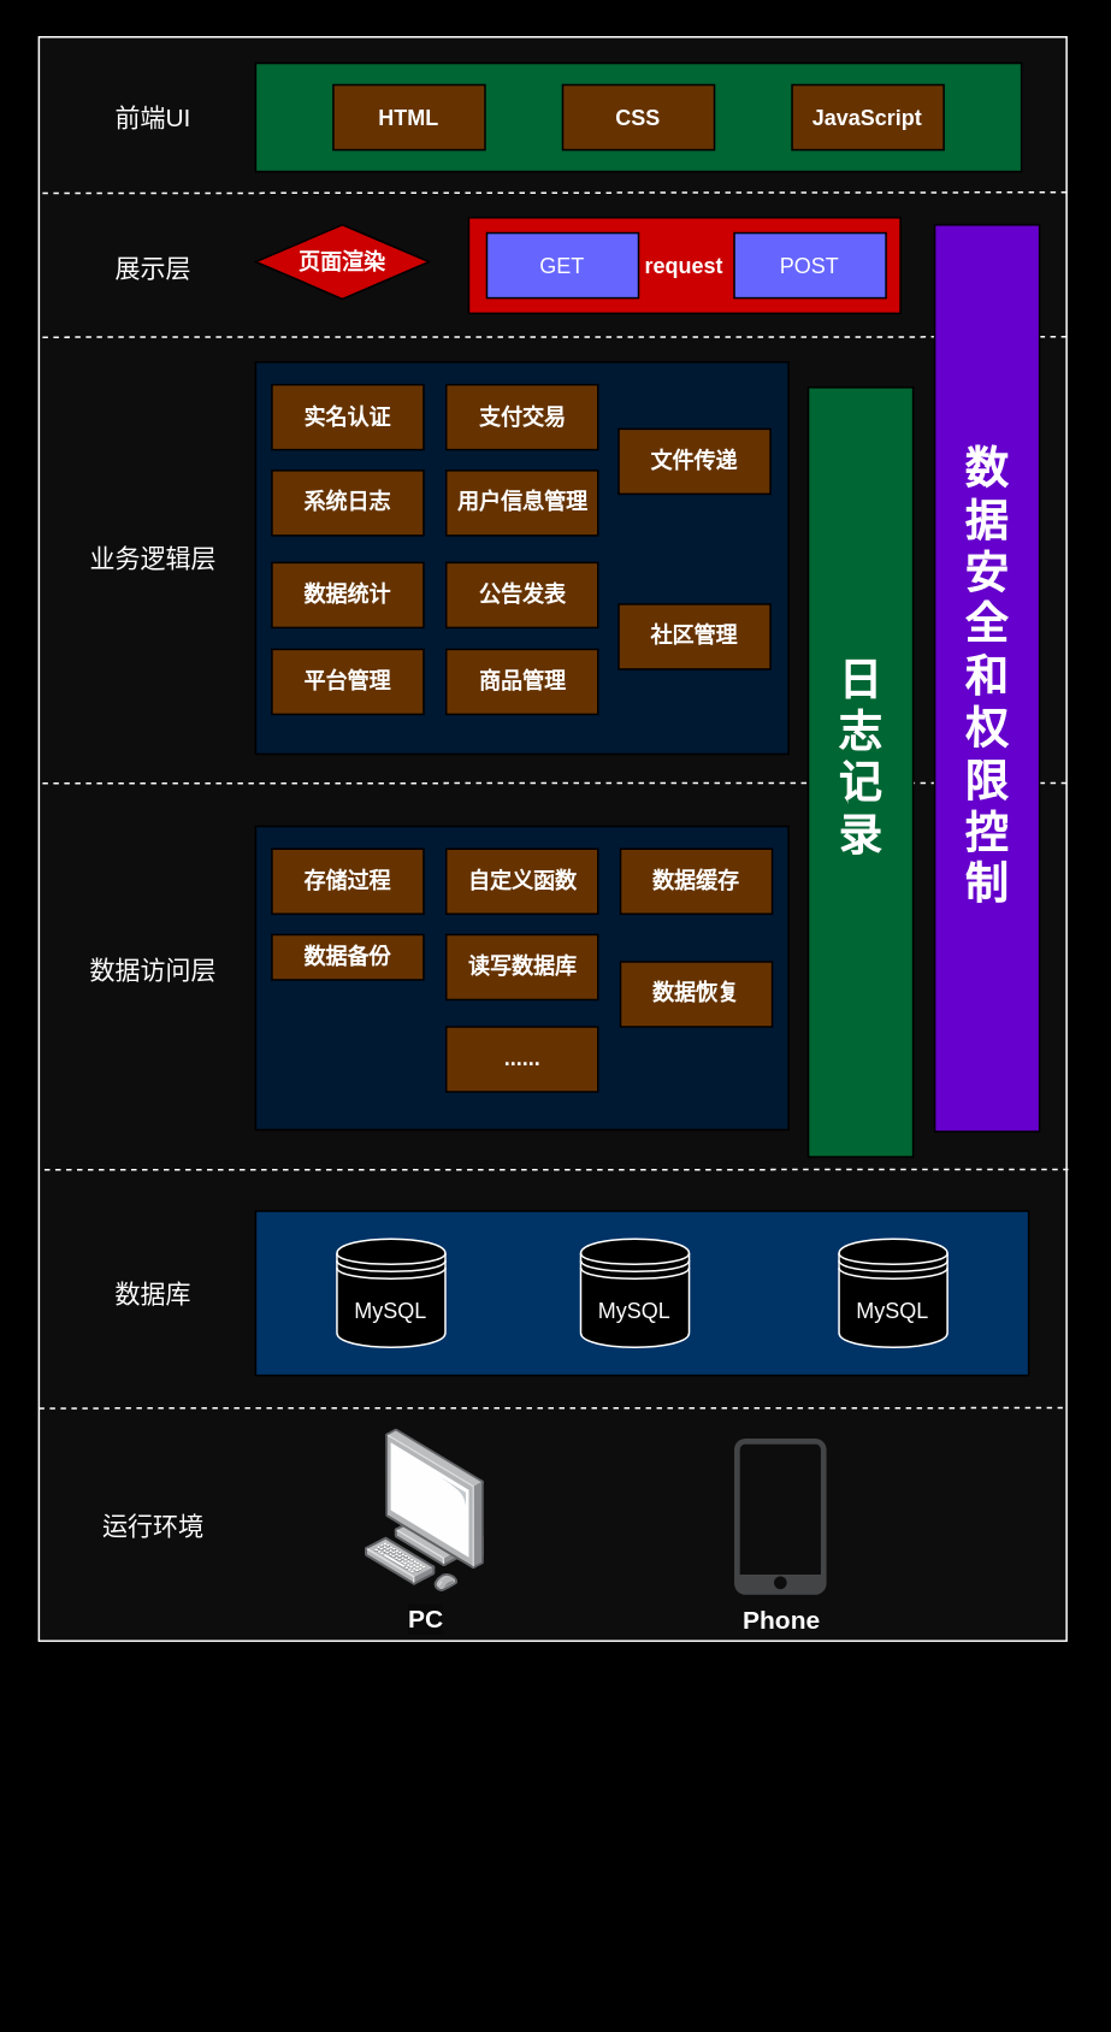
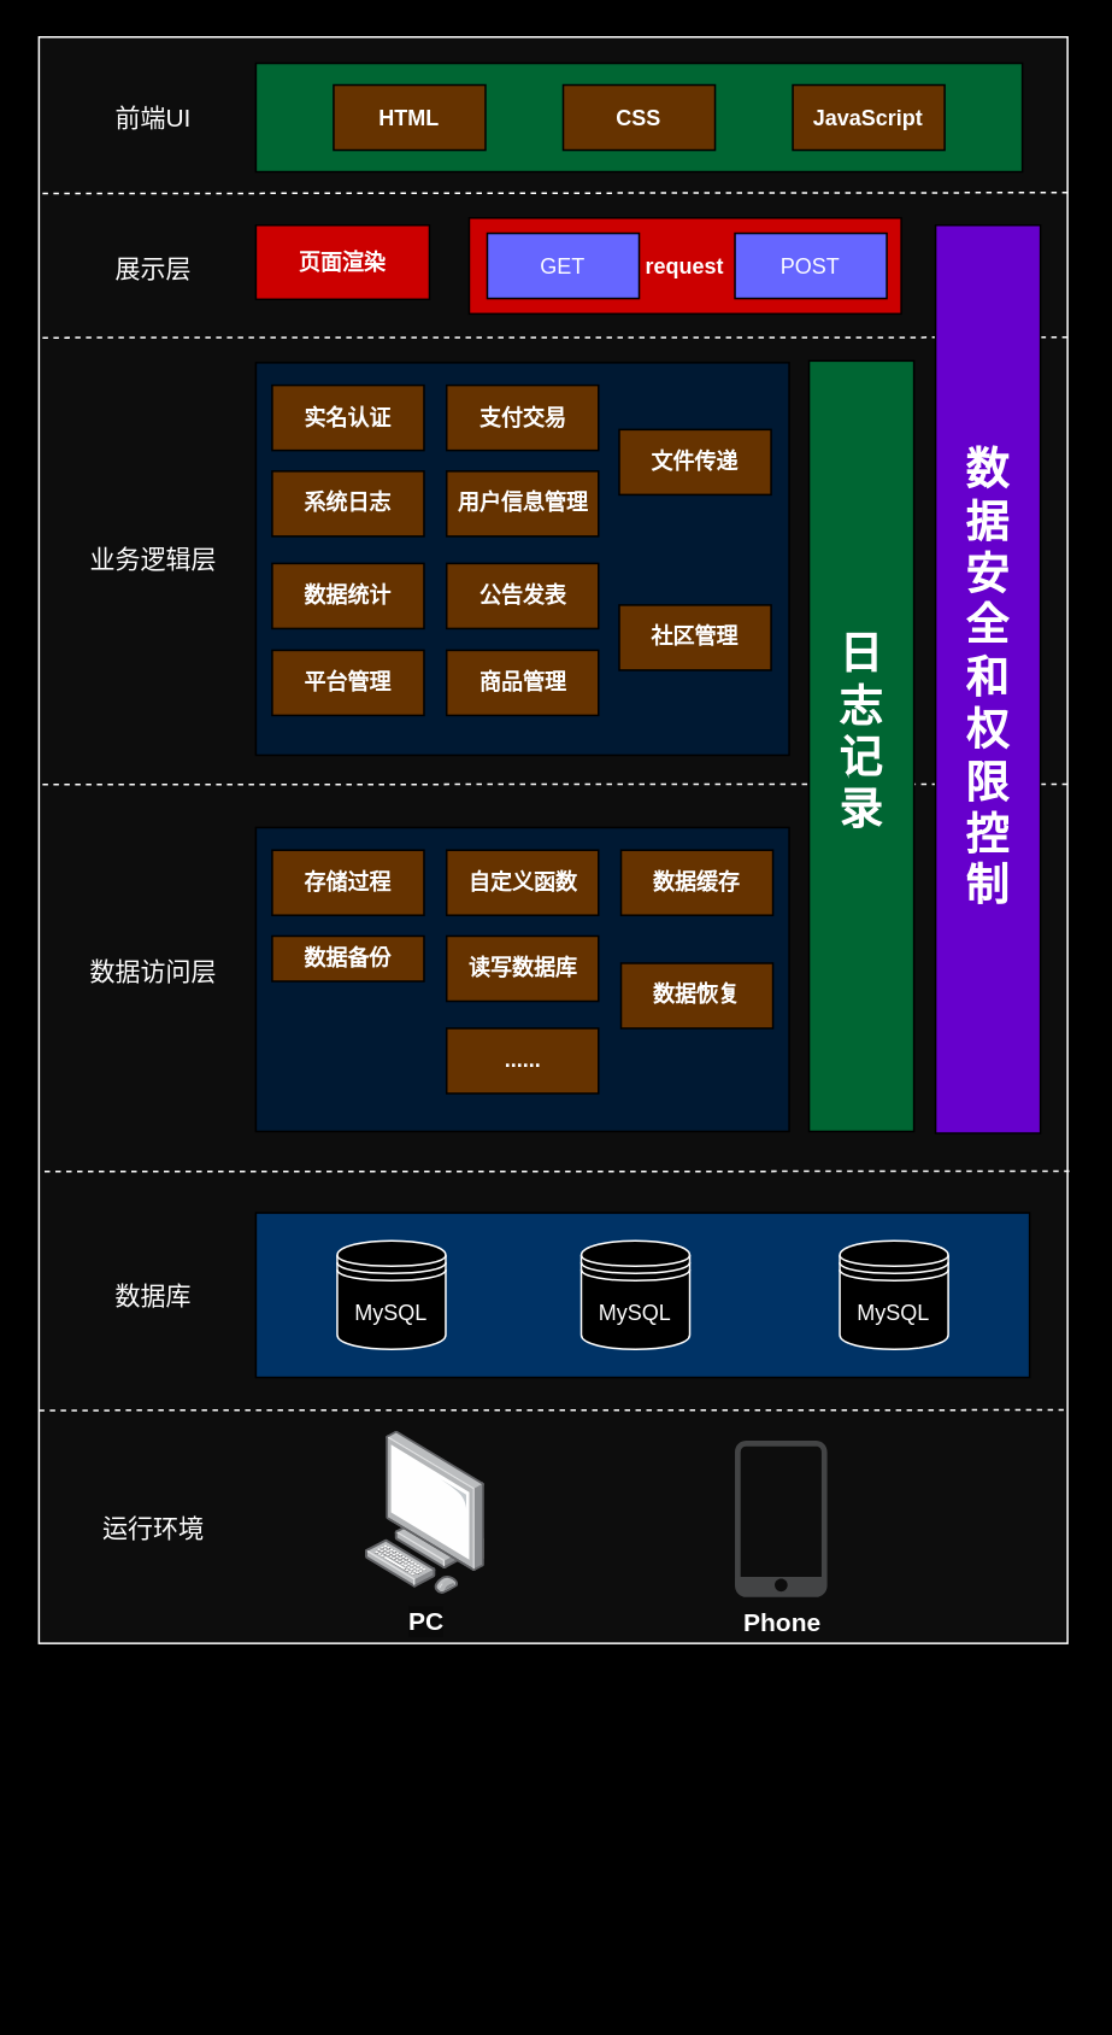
  <mxCell id="0" />
  <mxCell id="1" parent="0" />
  <mxCell id="2" value="" style="rounded=0;whiteSpace=wrap;html=1;fillColor=#0D0D0D;strokeColor=#FFFFFF;" parent="1" vertex="1"><mxGeometry x="21" y="20" width="569" height="888" as="geometry" /></mxCell>
  <mxCell id="3" value="" style="endArrow=none;dashed=1;html=1;rounded=0;exitX=0.001;exitY=0.152;exitDx=0;exitDy=0;exitPerimeter=0;strokeColor=#FFFFFF;" parent="1" edge="1"><mxGeometry width="50" height="50" relative="1" as="geometry"><mxPoint x="22.999" y="106.488" as="sourcePoint" /><mxPoint x="592.43" y="106" as="targetPoint" /><Array as="points" /></mxGeometry></mxCell>
  <mxCell id="4" value="" style="endArrow=none;dashed=1;html=1;rounded=0;exitX=0.002;exitY=0.3;exitDx=0;exitDy=0;exitPerimeter=0;strokeColor=#FFFFFF;" parent="1" edge="1"><mxGeometry width="50" height="50" relative="1" as="geometry"><mxPoint x="22.998" y="186.2" as="sourcePoint" /><mxPoint x="589.86" y="186" as="targetPoint" /></mxGeometry></mxCell>
  <mxCell id="5" value="前端UI" style="text;html=1;align=center;verticalAlign=middle;resizable=0;points=[];autosize=1;strokeColor=none;fillColor=none;fontColor=#FFFFFF;fontSize=14;" parent="1" vertex="1"><mxGeometry x="54" y="50" width="60" height="29" as="geometry" /></mxCell>
  <mxCell id="6" value="" style="rounded=0;whiteSpace=wrap;html=1;fillColor=#006633;" parent="1" vertex="1"><mxGeometry x="141" y="34.5" width="424" height="60" as="geometry" /></mxCell>
  <mxCell id="7" value="&lt;font color=&quot;#ffffff&quot;&gt;HTML&lt;/font&gt;" style="rounded=0;whiteSpace=wrap;html=1;fillStyle=auto;fillColor=#663300;fontStyle=1" parent="1" vertex="1"><mxGeometry x="184" y="46.5" width="84" height="36" as="geometry" /></mxCell>
  <mxCell id="8" value="&lt;font color=&quot;#ffffff&quot;&gt;CSS&lt;span style=&quot;font-family: monospace; font-size: 0px; text-align: start; text-wrap-mode: nowrap;&quot;&gt;%3CmxGraphModel%3E%3Croot%3E%3CmxCell%20id%3D%220%22%2F%3E%3CmxCell%20id%3D%221%22%20parent%3D%220%22%2F%3E%3CmxCell%20id%3D%222%22%20value%3D%22HTML%22%20style%3D%22rounded%3D0%3BwhiteSpace%3Dwrap%3Bhtml%3D1%3BfillStyle%3Dauto%3BfillColor%3D%23663300%3B%22%20vertex%3D%221%22%20parent%3D%221%22%3E%3CmxGeometry%20x%3D%22300%22%20y%3D%22-15.5%22%20width%3D%2284%22%20height%3D%2236%22%20as%3D%22geometry%22%2F%3E%3C%2FmxCell%3E%3C%2Froot%3E%3C%2FmxGraphModel%3E&lt;/span&gt;&lt;/font&gt;" style="rounded=0;whiteSpace=wrap;html=1;fillStyle=auto;fillColor=#663300;fontStyle=1" vertex="1" parent="1"><mxGeometry x="311" y="46.5" width="84" height="36" as="geometry" /></mxCell>
  <mxCell id="9" value="&lt;font color=&quot;#ffffff&quot;&gt;JavaScript&lt;/font&gt;" style="rounded=0;whiteSpace=wrap;html=1;fillStyle=auto;fillColor=#663300;fontStyle=1" vertex="1" parent="1"><mxGeometry x="438" y="46.5" width="84" height="36" as="geometry" /></mxCell>
  <mxCell id="10" value="展示层" style="text;html=1;align=center;verticalAlign=middle;resizable=0;points=[];autosize=1;strokeColor=none;fillColor=none;fontColor=#FFFFFF;fontSize=14;" vertex="1" parent="1"><mxGeometry x="54" y="133" width="60" height="29" as="geometry" /></mxCell>
- <mxCell id="11" value="&lt;font color=&quot;#ffffff&quot;&gt;页面渲染&lt;/font&gt;" style="rhombus;whiteSpace=wrap;html=1;fillStyle=auto;fillColor=#CC0000;fontStyle=1;" vertex="1" parent="1"><mxGeometry x="141" y="124" width="96" height="41" as="geometry" /></mxCell>
+ <mxCell id="11" value="&lt;font color=&quot;#ffffff&quot;&gt;页面渲染&lt;/font&gt;" style="rounded=0;whiteSpace=wrap;html=1;fillStyle=auto;fillColor=#CC0000;fontStyle=1" vertex="1" parent="1"><mxGeometry x="141" y="124" width="96" height="41" as="geometry" /></mxCell>
  <mxCell id="12" value="" style="endArrow=none;dashed=1;html=1;rounded=0;exitX=0.002;exitY=0.3;exitDx=0;exitDy=0;exitPerimeter=0;strokeColor=#FFFFFF;" edge="1" parent="1"><mxGeometry width="50" height="50" relative="1" as="geometry"><mxPoint x="22.998" y="433.2" as="sourcePoint" /><mxPoint x="589.86" y="433" as="targetPoint" /></mxGeometry></mxCell>
  <mxCell id="13" value="" style="group;fontColor=#FFFFFF;" vertex="1" connectable="0" parent="1"><mxGeometry x="259" y="120" width="333" height="590" as="geometry" /></mxCell>
  <mxCell id="14" value="&lt;font color=&quot;#ffffff&quot;&gt;&lt;b&gt;request&lt;/b&gt;&lt;/font&gt;" style="rounded=0;whiteSpace=wrap;html=1;fillStyle=auto;fillColor=#CC0000;" vertex="1" parent="13"><mxGeometry width="239" height="53" as="geometry" /></mxCell>
  <mxCell id="15" value="&lt;font color=&quot;#ffffff&quot;&gt;GET&lt;/font&gt;" style="rounded=0;whiteSpace=wrap;html=1;fillStyle=auto;fillColor=#6666FF;" vertex="1" parent="13"><mxGeometry x="10" y="8.5" width="84" height="36" as="geometry" /></mxCell>
  <mxCell id="16" value="&lt;font color=&quot;#ffffff&quot;&gt;POST&lt;/font&gt;" style="rounded=0;whiteSpace=wrap;html=1;fillStyle=auto;fillColor=#6666FF;" vertex="1" parent="13"><mxGeometry x="147" y="8.5" width="84" height="36" as="geometry" /></mxCell>
- <mxCell id="17" value="&lt;font color=&quot;#ffffff&quot; style=&quot;font-size: 24px;&quot;&gt;&lt;b&gt;日&lt;/b&gt;&lt;/font&gt;&lt;div&gt;&lt;font color=&quot;#ffffff&quot; style=&quot;font-size: 24px;&quot;&gt;&lt;b&gt;志&lt;/b&gt;&lt;/font&gt;&lt;/div&gt;&lt;div&gt;&lt;font color=&quot;#ffffff&quot; style=&quot;font-size: 24px;&quot;&gt;&lt;b&gt;记&lt;/b&gt;&lt;/font&gt;&lt;/div&gt;&lt;div&gt;&lt;font color=&quot;#ffffff&quot; style=&quot;font-size: 24px;&quot;&gt;&lt;b&gt;录&lt;br&gt;&lt;/b&gt;&lt;/font&gt;&lt;div&gt;&lt;br&gt;&lt;/div&gt;&lt;/div&gt;" style="rounded=0;whiteSpace=wrap;html=1;fillColor=#006633;" vertex="1" parent="13"><mxGeometry x="188" y="94" width="58" height="426" as="geometry" /></mxCell>
+ <mxCell id="17" value="&lt;font color=&quot;#ffffff&quot; style=&quot;font-size: 24px;&quot;&gt;&lt;b&gt;日&lt;/b&gt;&lt;/font&gt;&lt;div&gt;&lt;font color=&quot;#ffffff&quot; style=&quot;font-size: 24px;&quot;&gt;&lt;b&gt;志&lt;/b&gt;&lt;/font&gt;&lt;/div&gt;&lt;div&gt;&lt;font color=&quot;#ffffff&quot; style=&quot;font-size: 24px;&quot;&gt;&lt;b&gt;记&lt;/b&gt;&lt;/font&gt;&lt;/div&gt;&lt;div&gt;&lt;font color=&quot;#ffffff&quot; style=&quot;font-size: 24px;&quot;&gt;&lt;b&gt;录&lt;br&gt;&lt;/b&gt;&lt;/font&gt;&lt;div&gt;&lt;br&gt;&lt;/div&gt;&lt;/div&gt;" style="rounded=0;whiteSpace=wrap;html=1;fillColor=#006633;" vertex="1" parent="13"><mxGeometry x="188" y="79" width="58" height="426" as="geometry" /></mxCell>
  <mxCell id="18" value="业务逻辑层" style="text;html=1;align=center;verticalAlign=middle;resizable=0;points=[];autosize=1;strokeColor=none;fillColor=none;fontColor=#FFFFFF;fontSize=14;" vertex="1" parent="1"><mxGeometry x="40" y="294" width="88" height="29" as="geometry" /></mxCell>
  <mxCell id="19" value="数据访问层" style="text;html=1;align=center;verticalAlign=middle;resizable=0;points=[];autosize=1;strokeColor=none;fillColor=none;fontColor=#FFFFFF;fontSize=14;" vertex="1" parent="1"><mxGeometry x="40" y="522.5" width="88" height="29" as="geometry" /></mxCell>
  <mxCell id="20" value="" style="endArrow=none;dashed=1;html=1;rounded=0;exitX=0.002;exitY=0.3;exitDx=0;exitDy=0;exitPerimeter=0;strokeColor=#FFFFFF;" edge="1" parent="1"><mxGeometry width="50" height="50" relative="1" as="geometry"><mxPoint x="24.068" y="647.2" as="sourcePoint" /><mxPoint x="590.93" y="647" as="targetPoint" /></mxGeometry></mxCell>
  <mxCell id="21" value="数据库" style="text;html=1;align=center;verticalAlign=middle;resizable=0;points=[];autosize=1;strokeColor=none;fillColor=none;fontColor=#FFFFFF;fontSize=14;" vertex="1" parent="1"><mxGeometry x="54" y="701" width="60" height="29" as="geometry" /></mxCell>
  <mxCell id="22" value="" style="group" vertex="1" connectable="0" parent="1"><mxGeometry x="141" y="670" width="428" height="433" as="geometry" /></mxCell>
  <mxCell id="23" value="" style="rounded=0;whiteSpace=wrap;html=1;fillColor=#003366;" vertex="1" parent="22"><mxGeometry width="428" height="91" as="geometry" /></mxCell>
  <mxCell id="24" value="&lt;font color=&quot;#ffffff&quot;&gt;MySQL&lt;/font&gt;" style="shape=datastore;whiteSpace=wrap;html=1;fillColor=#000000;strokeColor=#FFFFFF;" vertex="1" parent="22"><mxGeometry x="45" y="15.5" width="60" height="60" as="geometry" /></mxCell>
  <mxCell id="25" value="&lt;font color=&quot;#ffffff&quot;&gt;MySQL&lt;/font&gt;" style="shape=datastore;whiteSpace=wrap;html=1;fillColor=#000000;strokeColor=#FFFFFF;" vertex="1" parent="22"><mxGeometry x="180" y="15.5" width="60" height="60" as="geometry" /></mxCell>
  <mxCell id="26" value="&lt;font color=&quot;#ffffff&quot;&gt;MySQL&lt;/font&gt;" style="shape=datastore;whiteSpace=wrap;html=1;fillColor=#000000;strokeColor=#FFFFFF;" vertex="1" parent="22"><mxGeometry x="323" y="15.5" width="60" height="60" as="geometry" /></mxCell>
  <mxCell id="27" value="&lt;font style=&quot;font-size: 14px;&quot; color=&quot;#ffffff&quot;&gt;&lt;b&gt;Phone&lt;/b&gt;&lt;/font&gt;" style="sketch=0;pointerEvents=1;shadow=0;dashed=0;html=1;strokeColor=none;fillColor=#434445;aspect=fixed;labelPosition=center;verticalLabelPosition=bottom;verticalAlign=top;align=center;outlineConnect=0;shape=mxgraph.vvd.phone;" vertex="1" parent="22"><mxGeometry x="265" y="126" width="51.02" height="86.47" as="geometry" /></mxCell>
  <mxCell id="28" value="" style="group" vertex="1" connectable="0" parent="1"><mxGeometry x="141" y="200" width="295" height="217" as="geometry" /></mxCell>
  <mxCell id="29" value="" style="rounded=0;whiteSpace=wrap;html=1;fillColor=#001933;" vertex="1" parent="28"><mxGeometry width="295" height="217" as="geometry" /></mxCell>
  <mxCell id="30" value="&lt;font color=&quot;#ffffff&quot;&gt;&lt;b&gt;实名认证&lt;/b&gt;&lt;/font&gt;" style="rounded=0;whiteSpace=wrap;html=1;fillStyle=auto;fillColor=#663300;" vertex="1" parent="28"><mxGeometry x="9" y="12.5" width="84" height="36" as="geometry" /></mxCell>
  <mxCell id="31" value="&lt;b&gt;&lt;font color=&quot;#ffffff&quot;&gt;系统日志&lt;/font&gt;&lt;/b&gt;" style="rounded=0;whiteSpace=wrap;html=1;fillStyle=auto;fillColor=#663300;" vertex="1" parent="28"><mxGeometry x="9" y="60" width="84" height="36" as="geometry" /></mxCell>
  <mxCell id="32" value="&lt;b&gt;&lt;font color=&quot;#ffffff&quot;&gt;数据统计&lt;/font&gt;&lt;/b&gt;" style="rounded=0;whiteSpace=wrap;html=1;fillStyle=auto;fillColor=#663300;" vertex="1" parent="28"><mxGeometry x="9" y="111" width="84" height="36" as="geometry" /></mxCell>
  <mxCell id="33" value="&lt;b&gt;&lt;font color=&quot;#ffffff&quot;&gt;支付交易&lt;/font&gt;&lt;/b&gt;" style="rounded=0;whiteSpace=wrap;html=1;fillStyle=auto;fillColor=#663300;" vertex="1" parent="28"><mxGeometry x="105.5" y="12.5" width="84" height="36" as="geometry" /></mxCell>
  <mxCell id="34" value="&lt;b&gt;&lt;font color=&quot;#ffffff&quot;&gt;用户信息管理&lt;/font&gt;&lt;/b&gt;" style="rounded=0;whiteSpace=wrap;html=1;fillStyle=auto;fillColor=#663300;" vertex="1" parent="28"><mxGeometry x="105.5" y="60" width="84" height="36" as="geometry" /></mxCell>
  <mxCell id="35" value="&lt;b&gt;&lt;font color=&quot;#ffffff&quot;&gt;公告发表&lt;/font&gt;&lt;/b&gt;" style="rounded=0;whiteSpace=wrap;html=1;fillStyle=auto;fillColor=#663300;" vertex="1" parent="28"><mxGeometry x="105.5" y="111" width="84" height="36" as="geometry" /></mxCell>
  <mxCell id="36" value="&lt;b&gt;&lt;font color=&quot;#ffffff&quot;&gt;平台管理&lt;/font&gt;&lt;/b&gt;" style="rounded=0;whiteSpace=wrap;html=1;fillStyle=auto;fillColor=#663300;" vertex="1" parent="28"><mxGeometry x="9" y="159" width="84" height="36" as="geometry" /></mxCell>
  <mxCell id="37" value="&lt;b&gt;&lt;font color=&quot;#ffffff&quot;&gt;商品管理&lt;/font&gt;&lt;/b&gt;" style="rounded=0;whiteSpace=wrap;html=1;fillStyle=auto;fillColor=#663300;" vertex="1" parent="28"><mxGeometry x="105.5" y="159" width="84" height="36" as="geometry" /></mxCell>
  <mxCell id="38" value="&lt;b&gt;&lt;font color=&quot;#ffffff&quot;&gt;文件传递&lt;/font&gt;&lt;/b&gt;" style="rounded=0;whiteSpace=wrap;html=1;fillStyle=auto;fillColor=#663300;" vertex="1" parent="28"><mxGeometry x="201" y="37" width="84" height="36" as="geometry" /></mxCell>
  <mxCell id="39" value="&lt;b&gt;&lt;font color=&quot;#ffffff&quot;&gt;社区管理&lt;/font&gt;&lt;/b&gt;" style="rounded=0;whiteSpace=wrap;html=1;fillStyle=auto;fillColor=#663300;" vertex="1" parent="28"><mxGeometry x="201" y="134" width="84" height="36" as="geometry" /></mxCell>
  <mxCell id="40" value="" style="group" vertex="1" connectable="0" parent="1"><mxGeometry x="141" y="457" width="295" height="168" as="geometry" /></mxCell>
  <mxCell id="41" value="" style="rounded=0;whiteSpace=wrap;html=1;fillColor=#001933;" vertex="1" parent="40"><mxGeometry width="295" height="168" as="geometry" /></mxCell>
  <mxCell id="42" value="&lt;b&gt;&lt;font color=&quot;#ffffff&quot;&gt;存储过程&lt;/font&gt;&lt;/b&gt;" style="rounded=0;whiteSpace=wrap;html=1;fillStyle=auto;fillColor=#663300;" vertex="1" parent="40"><mxGeometry x="9" y="12.5" width="84" height="36" as="geometry" /></mxCell>
  <mxCell id="43" value="&lt;b&gt;&lt;font color=&quot;#ffffff&quot;&gt;数据备份&lt;/font&gt;&lt;/b&gt;" style="rounded=0;whiteSpace=wrap;html=1;fillStyle=auto;fillColor=#663300;" vertex="1" parent="40"><mxGeometry x="9" y="60" width="84" height="25" as="geometry" /></mxCell>
  <mxCell id="44" value="&lt;b&gt;&lt;font color=&quot;#ffffff&quot;&gt;数据恢复&lt;/font&gt;&lt;/b&gt;" style="rounded=0;whiteSpace=wrap;html=1;fillStyle=auto;fillColor=#663300;" vertex="1" parent="40"><mxGeometry x="202" y="75" width="84" height="36" as="geometry" /></mxCell>
  <mxCell id="45" value="&lt;b&gt;&lt;font color=&quot;#ffffff&quot;&gt;自定义函数&lt;/font&gt;&lt;/b&gt;" style="rounded=0;whiteSpace=wrap;html=1;fillStyle=auto;fillColor=#663300;" vertex="1" parent="40"><mxGeometry x="105.5" y="12.5" width="84" height="36" as="geometry" /></mxCell>
  <mxCell id="46" value="&lt;b&gt;&lt;font color=&quot;#ffffff&quot;&gt;读写数据库&lt;/font&gt;&lt;/b&gt;" style="rounded=0;whiteSpace=wrap;html=1;fillStyle=auto;fillColor=#663300;" vertex="1" parent="40"><mxGeometry x="105.5" y="60" width="84" height="36" as="geometry" /></mxCell>
  <mxCell id="47" value="&lt;b&gt;&lt;font color=&quot;#ffffff&quot;&gt;......&lt;/font&gt;&lt;/b&gt;" style="rounded=0;whiteSpace=wrap;html=1;fillStyle=auto;fillColor=#663300;" vertex="1" parent="40"><mxGeometry x="105.5" y="111" width="84" height="36" as="geometry" /></mxCell>
  <mxCell id="48" value="&lt;b&gt;&lt;font color=&quot;#ffffff&quot;&gt;数据缓存&lt;/font&gt;&lt;/b&gt;" style="rounded=0;whiteSpace=wrap;html=1;fillStyle=auto;fillColor=#663300;" vertex="1" parent="40"><mxGeometry x="202" y="12.5" width="84" height="36" as="geometry" /></mxCell>
  <mxCell id="49" value="" style="endArrow=none;dashed=1;html=1;rounded=0;exitX=0.002;exitY=0.3;exitDx=0;exitDy=0;exitPerimeter=0;strokeColor=#FFFFFF;" edge="1" parent="1"><mxGeometry width="50" height="50" relative="1" as="geometry"><mxPoint x="20.998" y="779.2" as="sourcePoint" /><mxPoint x="587.86" y="779" as="targetPoint" /></mxGeometry></mxCell>
  <mxCell id="50" value="运行环境" style="text;html=1;align=center;verticalAlign=middle;resizable=0;points=[];autosize=1;strokeColor=none;fillColor=none;fontColor=#FFFFFF;fontSize=14;" vertex="1" parent="1"><mxGeometry x="47" y="830" width="74" height="29" as="geometry" /></mxCell>
  <mxCell id="51" value="PC" style="image;points=[];aspect=fixed;html=1;align=center;shadow=0;dashed=0;image=img/lib/allied_telesis/computer_and_terminals/Personal_Computer.svg;labelBackgroundColor=#0A0A0A;fontColor=#FFFFFF;fontStyle=1;fontFamily=Helvetica;fontSize=14;" vertex="1" parent="1"><mxGeometry x="201.59" y="791" width="66.41" height="90" as="geometry" /></mxCell>
  <mxCell id="52" value="&lt;div&gt;&lt;div&gt;&lt;font color=&quot;#ffffff&quot;&gt;&lt;span style=&quot;font-size: 24px;&quot;&gt;&lt;b&gt;数&lt;/b&gt;&lt;/span&gt;&lt;/font&gt;&lt;/div&gt;&lt;div&gt;&lt;font color=&quot;#ffffff&quot;&gt;&lt;span style=&quot;font-size: 24px;&quot;&gt;&lt;b&gt;据&lt;/b&gt;&lt;/span&gt;&lt;/font&gt;&lt;/div&gt;&lt;div&gt;&lt;font color=&quot;#ffffff&quot;&gt;&lt;span style=&quot;font-size: 24px;&quot;&gt;&lt;b&gt;安&lt;/b&gt;&lt;/span&gt;&lt;/font&gt;&lt;/div&gt;&lt;div&gt;&lt;font color=&quot;#ffffff&quot;&gt;&lt;span style=&quot;font-size: 24px;&quot;&gt;&lt;b&gt;全&lt;/b&gt;&lt;/span&gt;&lt;/font&gt;&lt;/div&gt;&lt;div&gt;&lt;font color=&quot;#ffffff&quot;&gt;&lt;span style=&quot;font-size: 24px;&quot;&gt;&lt;b&gt;和&lt;/b&gt;&lt;/span&gt;&lt;/font&gt;&lt;/div&gt;&lt;div&gt;&lt;font color=&quot;#ffffff&quot;&gt;&lt;span style=&quot;font-size: 24px;&quot;&gt;&lt;b&gt;权&lt;/b&gt;&lt;/span&gt;&lt;/font&gt;&lt;/div&gt;&lt;div&gt;&lt;font color=&quot;#ffffff&quot;&gt;&lt;span style=&quot;font-size: 24px;&quot;&gt;&lt;b&gt;限&lt;/b&gt;&lt;/span&gt;&lt;/font&gt;&lt;/div&gt;&lt;div&gt;&lt;font color=&quot;#ffffff&quot;&gt;&lt;span style=&quot;font-size: 24px;&quot;&gt;&lt;b&gt;控&lt;/b&gt;&lt;/span&gt;&lt;/font&gt;&lt;/div&gt;&lt;div&gt;&lt;font color=&quot;#ffffff&quot;&gt;&lt;span style=&quot;font-size: 24px;&quot;&gt;&lt;b&gt;制&lt;/b&gt;&lt;/span&gt;&lt;/font&gt;&lt;/div&gt;&lt;/div&gt;" style="rounded=0;whiteSpace=wrap;html=1;fillColor=#6600CC;" vertex="1" parent="1"><mxGeometry x="517" y="124" width="58" height="502" as="geometry" /></mxCell>
